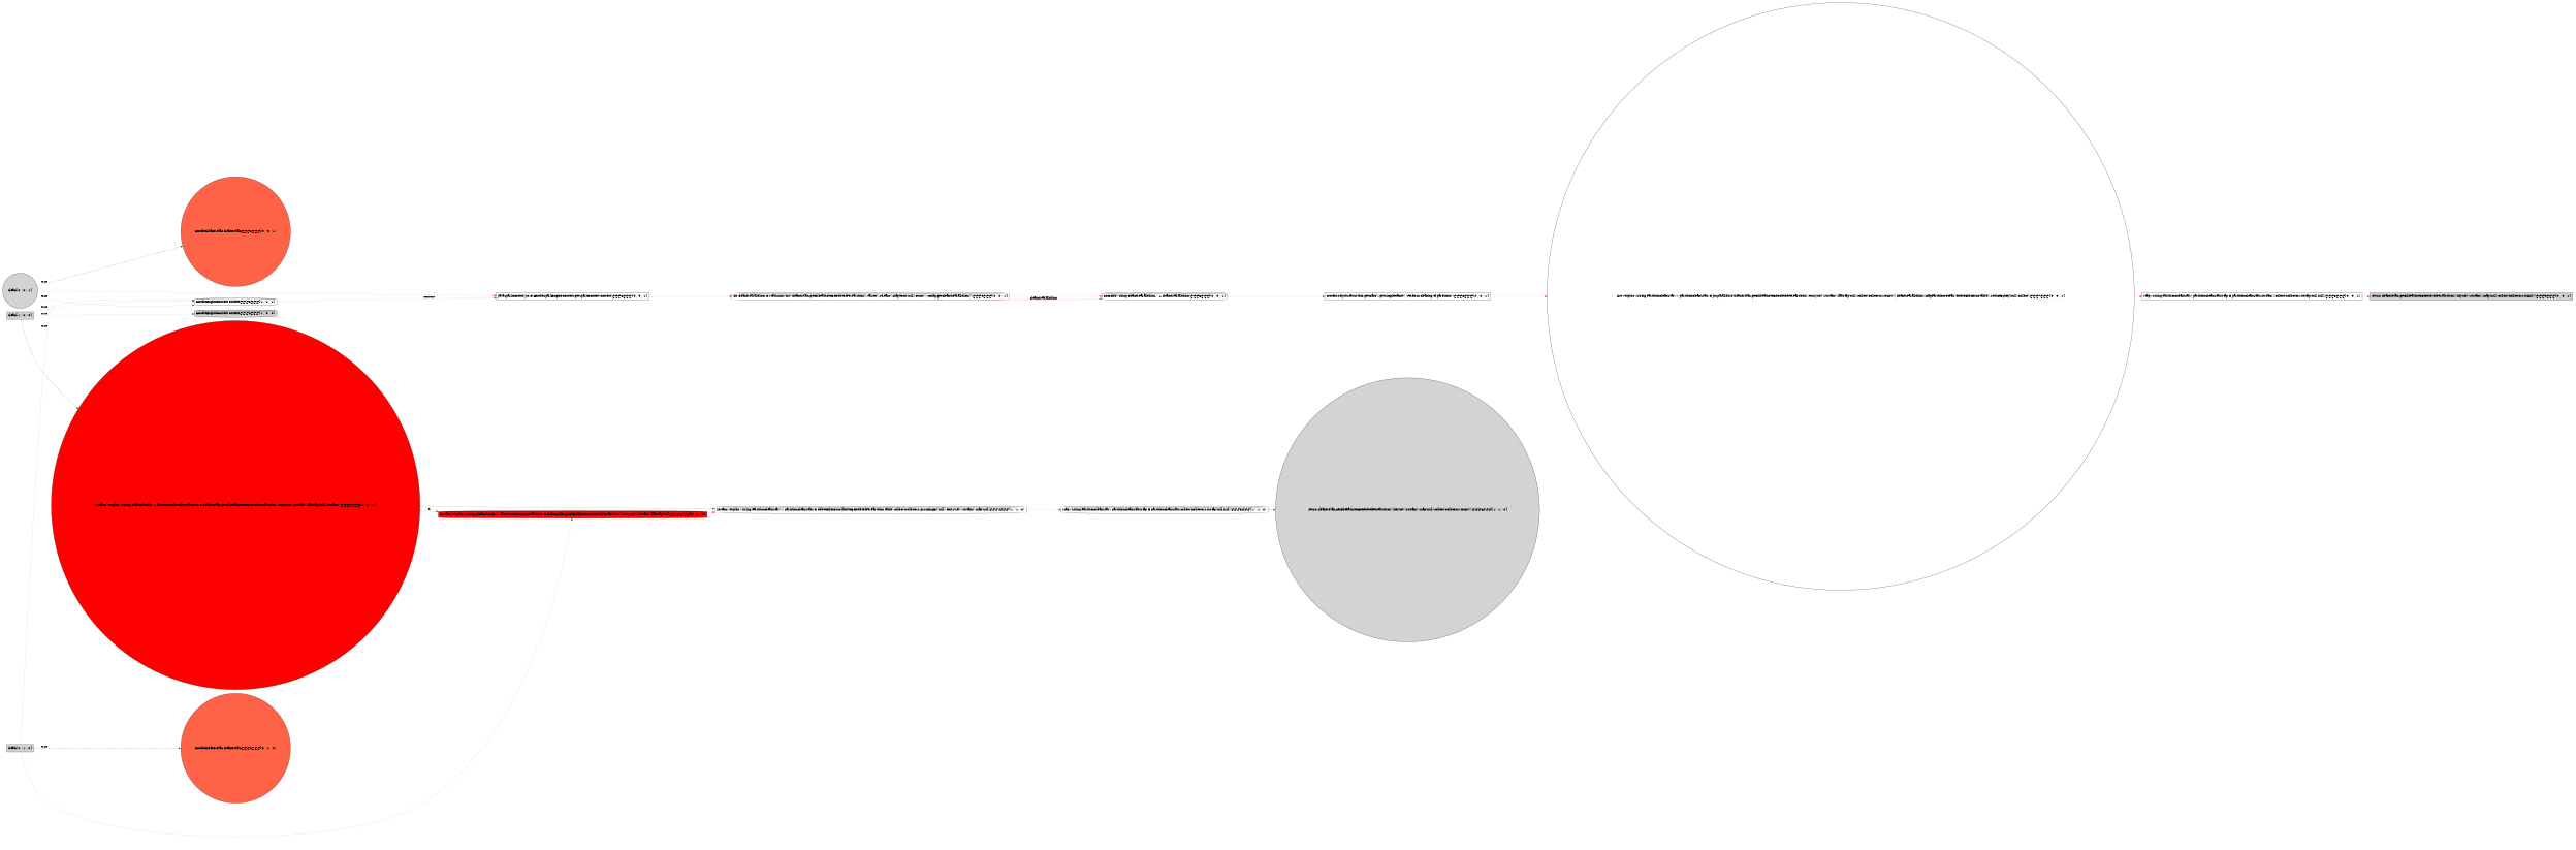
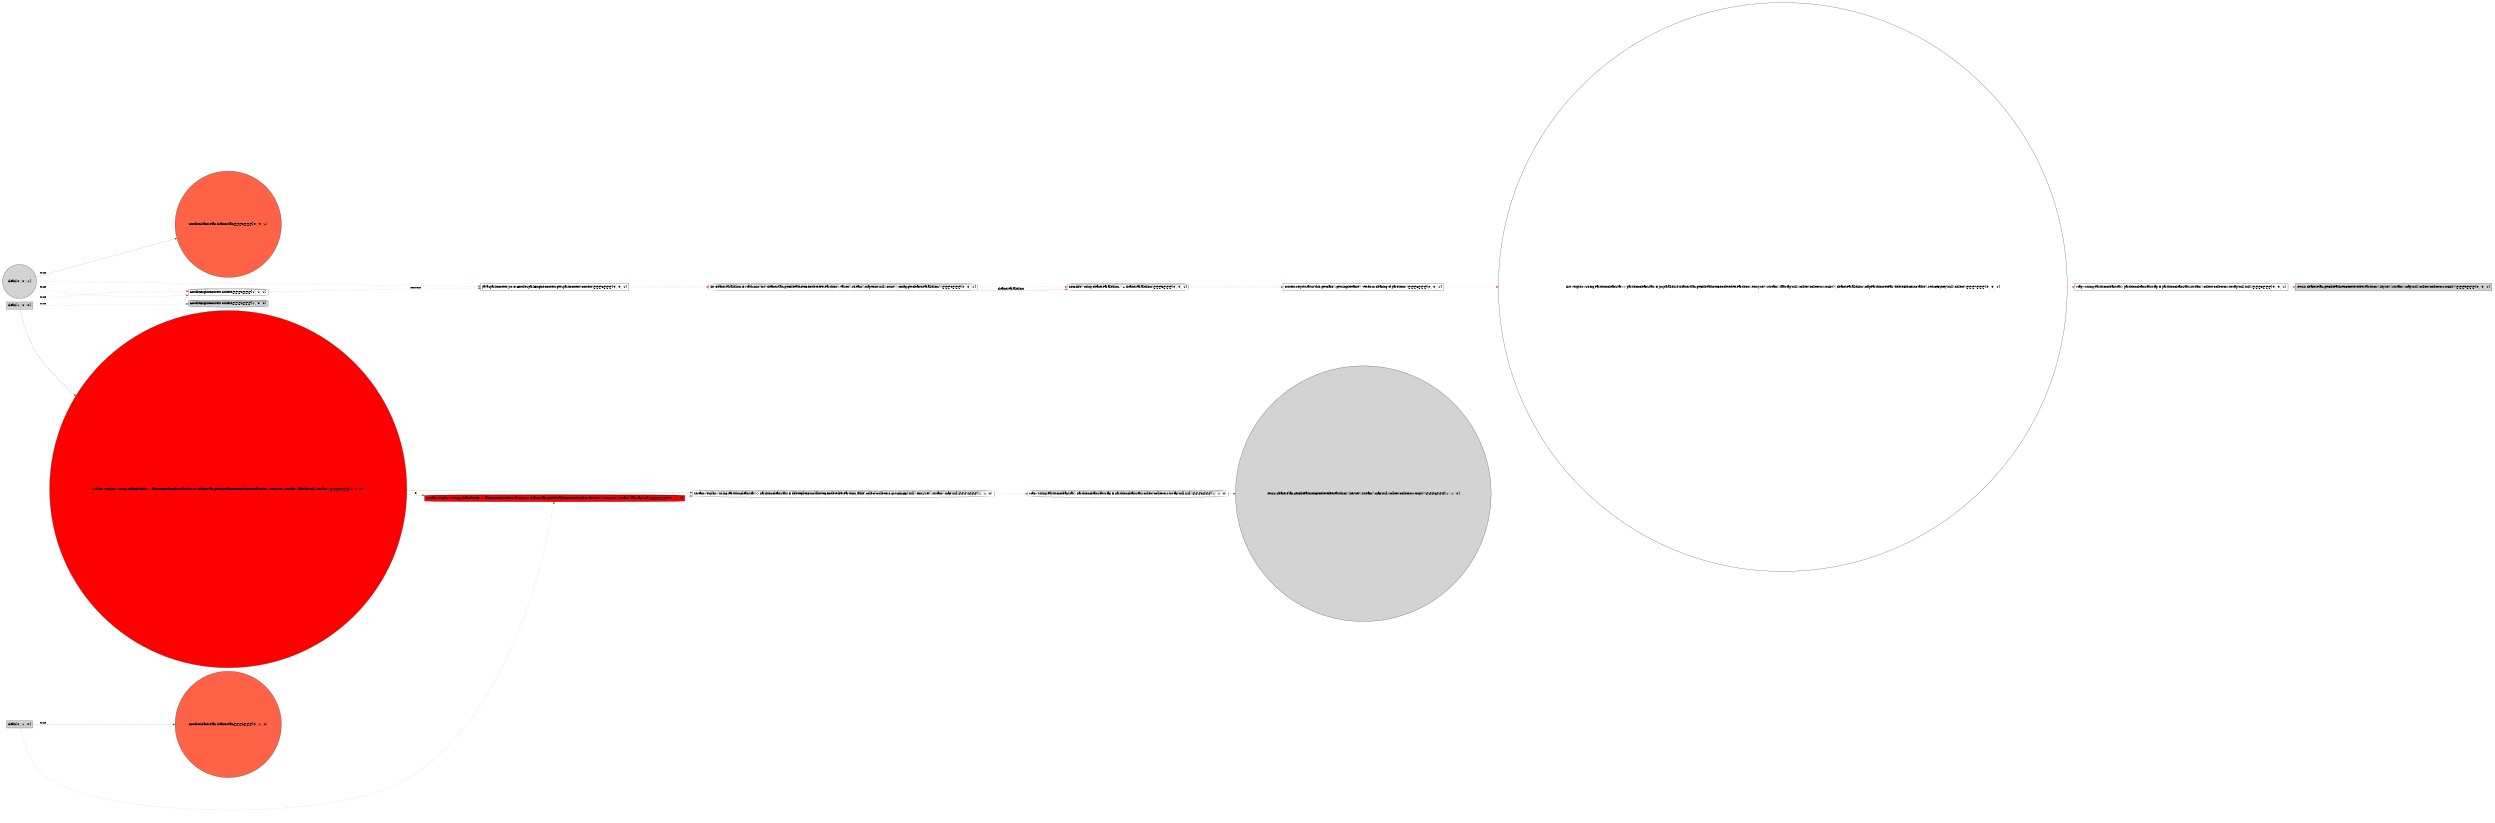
  digraph {
    rankdir=LR
    node [fillcolor=white shape=cylinder style=filled]
    edge [color=darkgreen style=dashed]
    n1 [label="HoodieEngineContext context@@@2@@@['1', '1', '1']"]
    n2 [label="JavaSparkContext jsc = HoodieSparkEngineContext.getSparkContext(context)@@@3@@@['0', '0', '1']" shape=box]
    n3 [label="int cleanerParallelism = Math.min((int)(cleanerPlan.getFilePathsToBeDeletedPerPartition().values().stream().mapToInt(null).count()),config.getCleanerParallelism())@@@4@@@['0', '0', '1']"]
    n4 [fillcolor=red label="Iterator<Tuple2<String,CleanFileInfo>> filesToBeDeletedPerPartition = cleanerPlan.getFilePathsToBeDeletedPerPartition().entrySet().stream().flatMap(null).iterator()@@@3@@@['1', '0', '0']" shape=circle]
    n5 [fillcolor=red label="Stream<Tuple2<String,CleanFileInfo>> filesToBeDeletedPerPartition = cleanerPlan.getFilePathsToBeDeletedPerPartition().entrySet().stream().flatMap(null)@@@3@@@['0', '1', '0']"]
    n6 [label="Stream<Tuple2<String,PartitionCleanStat>> partitionCleanStats = deleteFilesFunc(filesToBeDeletedPerPartition,table).collect(Collectors.groupingBy(null)).entrySet().stream().map(null)@@@4@@@['1', '1', '0']"]
    n7 [label="Map<String,PartitionCleanStat> partitionCleanStatsMap = partitionCleanStats.collect(Collectors.toMap(null,null))@@@5@@@['1', '1', '0']"]
    n8 [fillcolor=tomato label="HoodieCleanerPlan cleanerPlan@@@2@@@['0', '0', '1']" shape=circle]
    n9 [fillcolor=lightgray label="return cleanerPlan.getFilePathsToBeDeletedPerPartition().keySet().stream().map(null).collect(Collectors.toList())@@@9@@@['0', '0', '1']" shape=box]
    n10 [fillcolor=lightgray label="return cleanerPlan.getFilePathsToBeDeletedPerPartition().keySet().stream().map(null).collect(Collectors.toList())@@@6@@@['1', '1', '0']" shape=circle]
    n11 [fillcolor=tomato label="HoodieCleanerPlan cleanerPlan@@@2@@@['0', '1', '0']" shape=circle]
    n12 [fillcolor=lightgray label="clean['0', '0', '1']" shape=circle]
    n13 [label="LOG.info(\"Using cleanerParallelism: \" + cleanerParallelism)@@@5@@@['0', '0', '1']"]
    n14 [label="context.setJobStatus(this.getClass().getSimpleName(),\"Perform cleaning of partitions\")@@@6@@@['0', '0', '1']" shape=box]
    n15 [label="List<Tuple2<String,PartitionCleanStat>> partitionCleanStats = jsc.parallelize(cleanerPlan.getFilePathsToBeDeletedPerPartition().entrySet().stream().flatMap(null).collect(Collectors.toList()),cleanerParallelism).mapPartitionsToPair(deleteFilesFunc(table)).reduceByKey(null).collect()@@@7@@@['0', '0', '1']" shape=circle]
    n16 [label="Map<String,PartitionCleanStat> partitionCleanStatsMap = partitionCleanStats.stream().collect(Collectors.toMap(null,null))@@@8@@@['0', '0', '1']" shape=box]
    n17 [fillcolor=lightgray label="clean['0', '1', '0']" shape=box]
    n18 [fillcolor=lightgray label="clean['1', '0', '0']" shape=box]
    n19 [fillcolor=lightgray label="HoodieEngineContext context@@@2@@@['1', '0', '0']"]
    n1 -> n2 [label=context style=dotted]
    n2 -> n3 [color=red]
    n3 -> n13 [color=red style=dotted]
    n3 -> n13 [color=red label=cleanerParallelism]
    n4 -> n5 [label=0]
    n4 -> n6
    n5 -> n6 [color=red]
    n6 -> n7 [color=red style=dotted]
    n7 -> n10
    n12 -> n1 [color=red label=true style=dotted]
    n12 -> n2 [color=red style=dotted]
    n12 -> n8 [label=true]
    n13 -> n14
    n14 -> n15 [color=red style=dotted]
    n15 -> n16 [color=red]
    n16 -> n9 [color=red]
-   n17 -> n1 [label=true style=dotted]
    n17 -> n5 [style=dotted]
    n17 -> n11 [label=true]
    n18 -> n1 [color=red label=true style=dotted]
    n18 -> n4
    n18 -> n19 [label=true style=dotted]
  }
